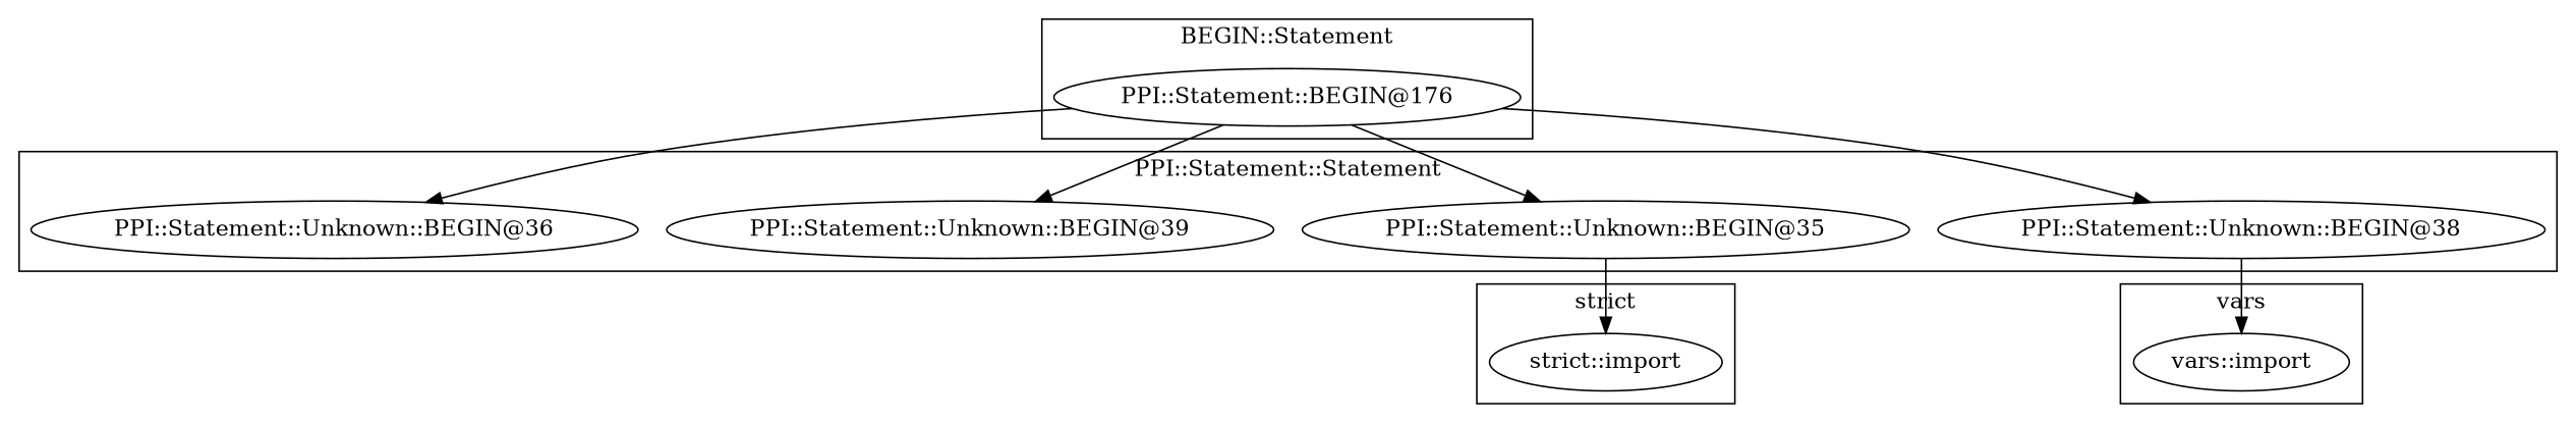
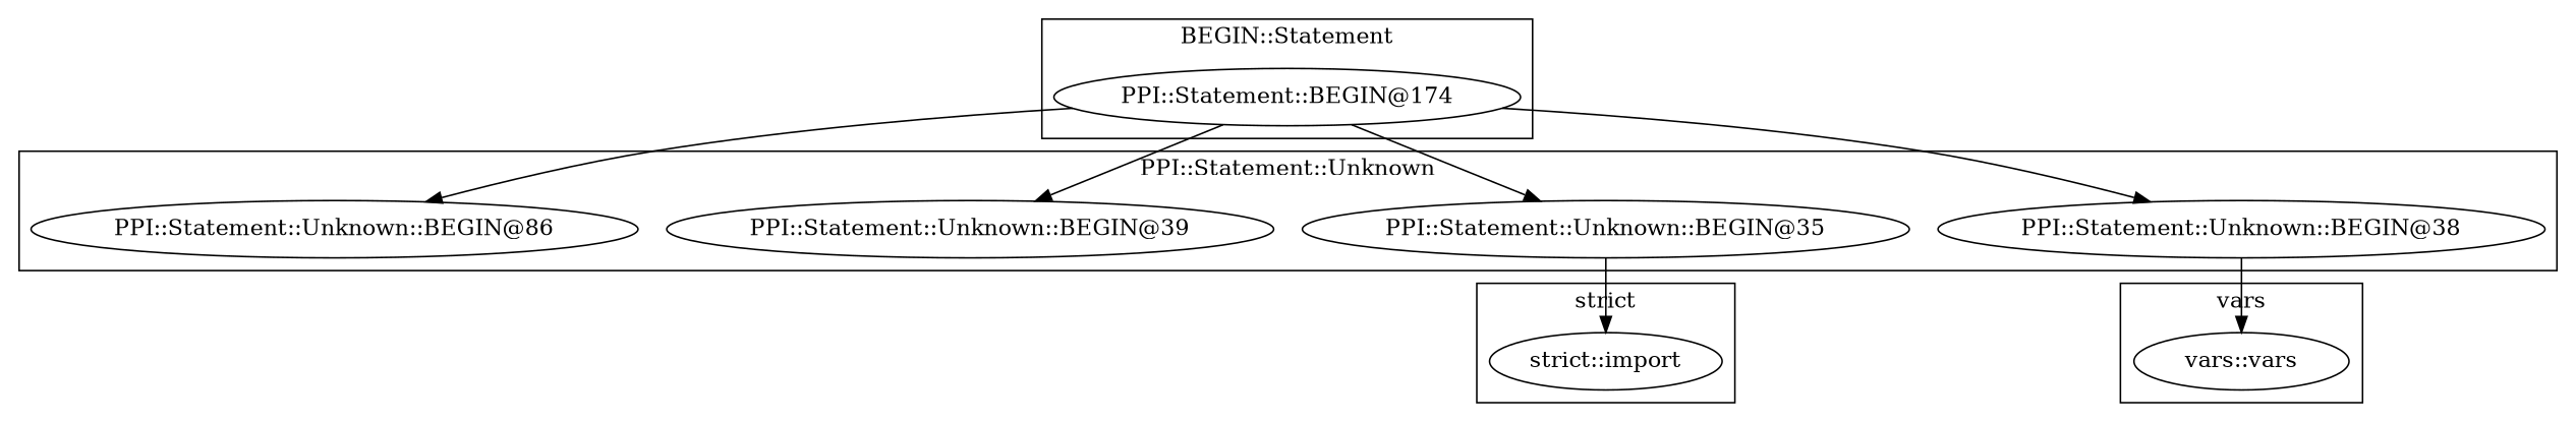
  digraph {
    "PPI::Statement::Unknown::BEGIN@35"
    "PPI::Statement::Unknown::BEGIN@38"
    "PPI::Statement::Unknown::BEGIN@39"
-   "PPI::Statement::Unknown::BEGIN@36"
-   "PPI::Statement::BEGIN@174" [label="PPI::Statement::BEGIN@176"]
-   "vars::import"
+   "PPI::Statement::Unknown::BEGIN@36" [label="PPI::Statement::Unknown::BEGIN@86"]
+   "PPI::Statement::BEGIN@174"
+   "vars::import" [label="vars::vars"]
    "strict::import"
    subgraph cluster_1 {
-     label="PPI::Statement::Statement"
+     label="PPI::Statement::Unknown"
      "PPI::Statement::Unknown::BEGIN@35"
      "PPI::Statement::Unknown::BEGIN@38"
      "PPI::Statement::Unknown::BEGIN@39"
      "PPI::Statement::Unknown::BEGIN@36"
    }
    subgraph cluster_2 {
      label="BEGIN::Statement"
      "PPI::Statement::BEGIN@174"
    }
    subgraph cluster_3 {
      label=vars
      "vars::import"
    }
    subgraph cluster_4 {
      label="strict"
      "strict::import"
    }
    "PPI::Statement::Unknown::BEGIN@35" -> "strict::import"
    "PPI::Statement::Unknown::BEGIN@38" -> "vars::import"
    "PPI::Statement::BEGIN@174" -> "PPI::Statement::Unknown::BEGIN@35"
    "PPI::Statement::BEGIN@174" -> "PPI::Statement::Unknown::BEGIN@38"
    "PPI::Statement::BEGIN@174" -> "PPI::Statement::Unknown::BEGIN@39"
    "PPI::Statement::BEGIN@174" -> "PPI::Statement::Unknown::BEGIN@36"
  }
